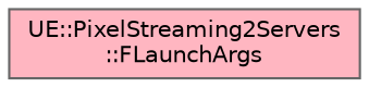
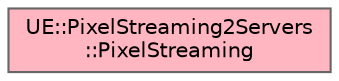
  digraph {
    rankdir=LR
-   n1 [color=grey40 fillcolor=lightpink fontname=Helvetica fontsize=10 height=0.2 label="UE::PixelStreaming2Servers\l::FLaunchArgs" shape=box style=filled width=0.4]
+   n1 [color=grey40 fillcolor=lightpink fontname=Helvetica fontsize=10 height=0.2 label="UE::PixelStreaming2Servers\l::PixelStreaming" shape=box style=filled width=0.4]
  }
